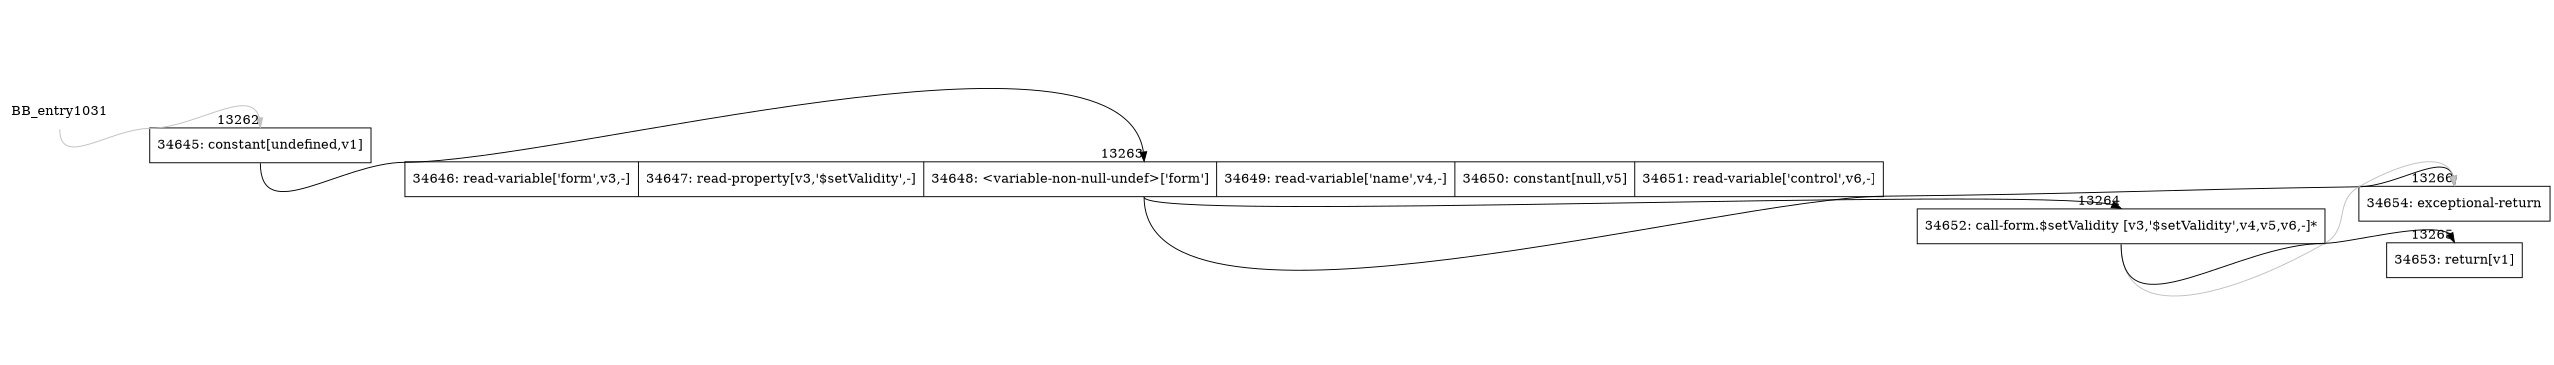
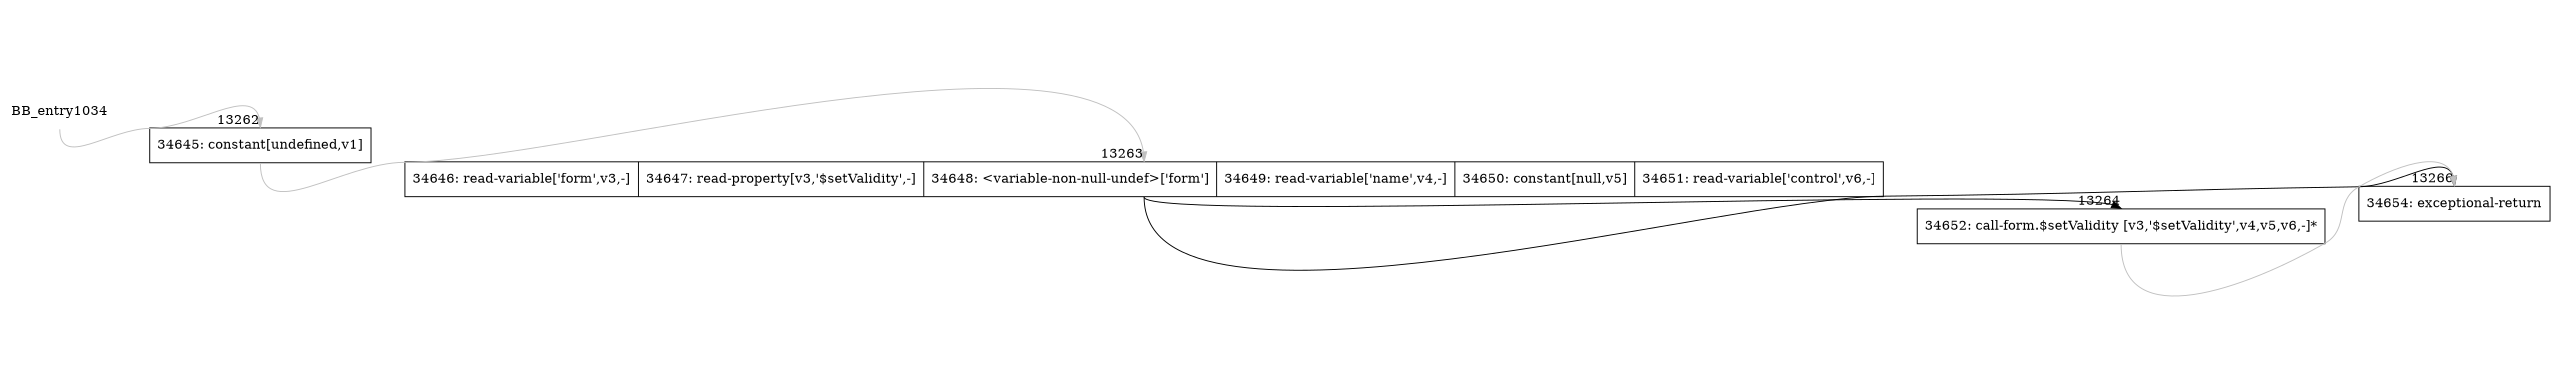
  digraph {
    rankdir=LR
    node [shape=record]
    edge [headport=n tailport=s]
-   BB_entry1031 [shape=none]
+   BB_entry1031 [shape=none label=BB_entry1034]
    n2 [label="{34645: constant[undefined,v1]}"]
    n3 [label="{34646: read-variable['form',v3,-]|34647: read-property[v3,'$setValidity',-]|34648: \<variable-non-null-undef\>['form']|34649: read-variable['name',v4,-]|34650: constant[null,v5]|34651: read-variable['control',v6,-]}"]
    n4 [label="{34652: call-form.$setValidity [v3,'$setValidity',v4,v5,v6,-]*}"]
    n5 [label="{34654: exceptional-return}"]
-   n6 [label="{34653: return[v1]}"]
    BB_entry1031 -> n2 [color=gray headlabel="    13262"]
-   n2 -> n3 [headlabel="      13263"]
+   n2 -> n3 [headlabel="      13263" color=gray]
    n3 -> n4 [headlabel="      13264"]
    n3 -> n5 [color=black headlabel="      13266"]
    n4 -> n5 [color=gray]
-   n4 -> n6 [headlabel="      13265"]
  }
